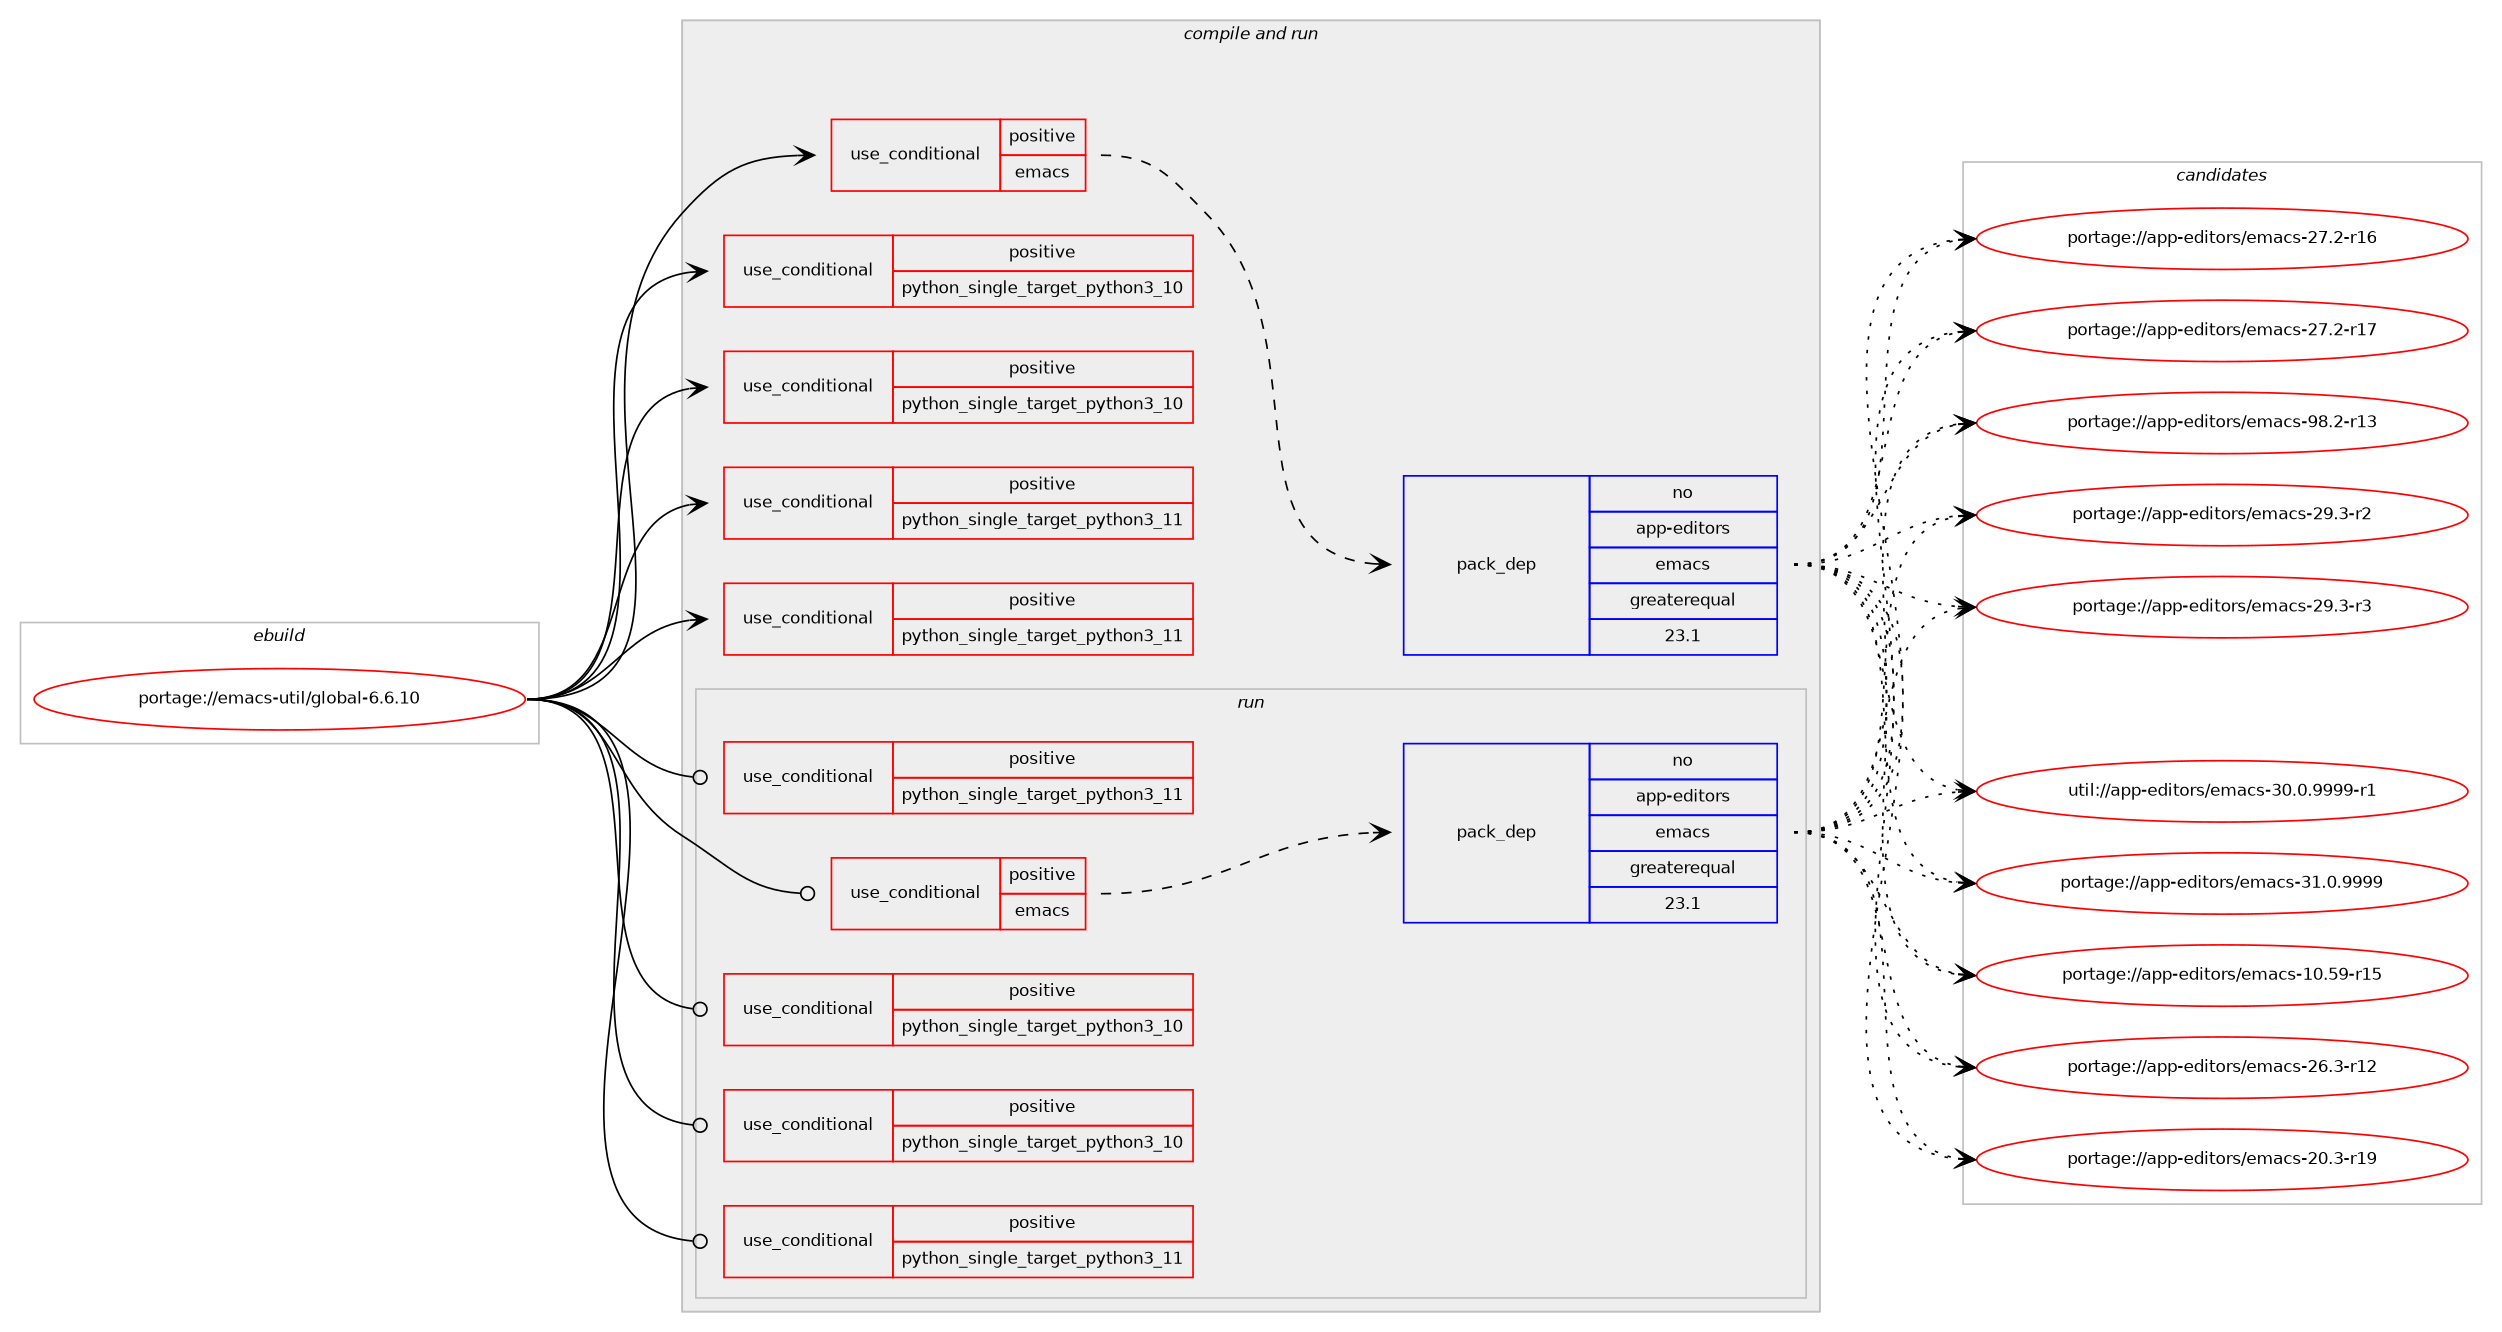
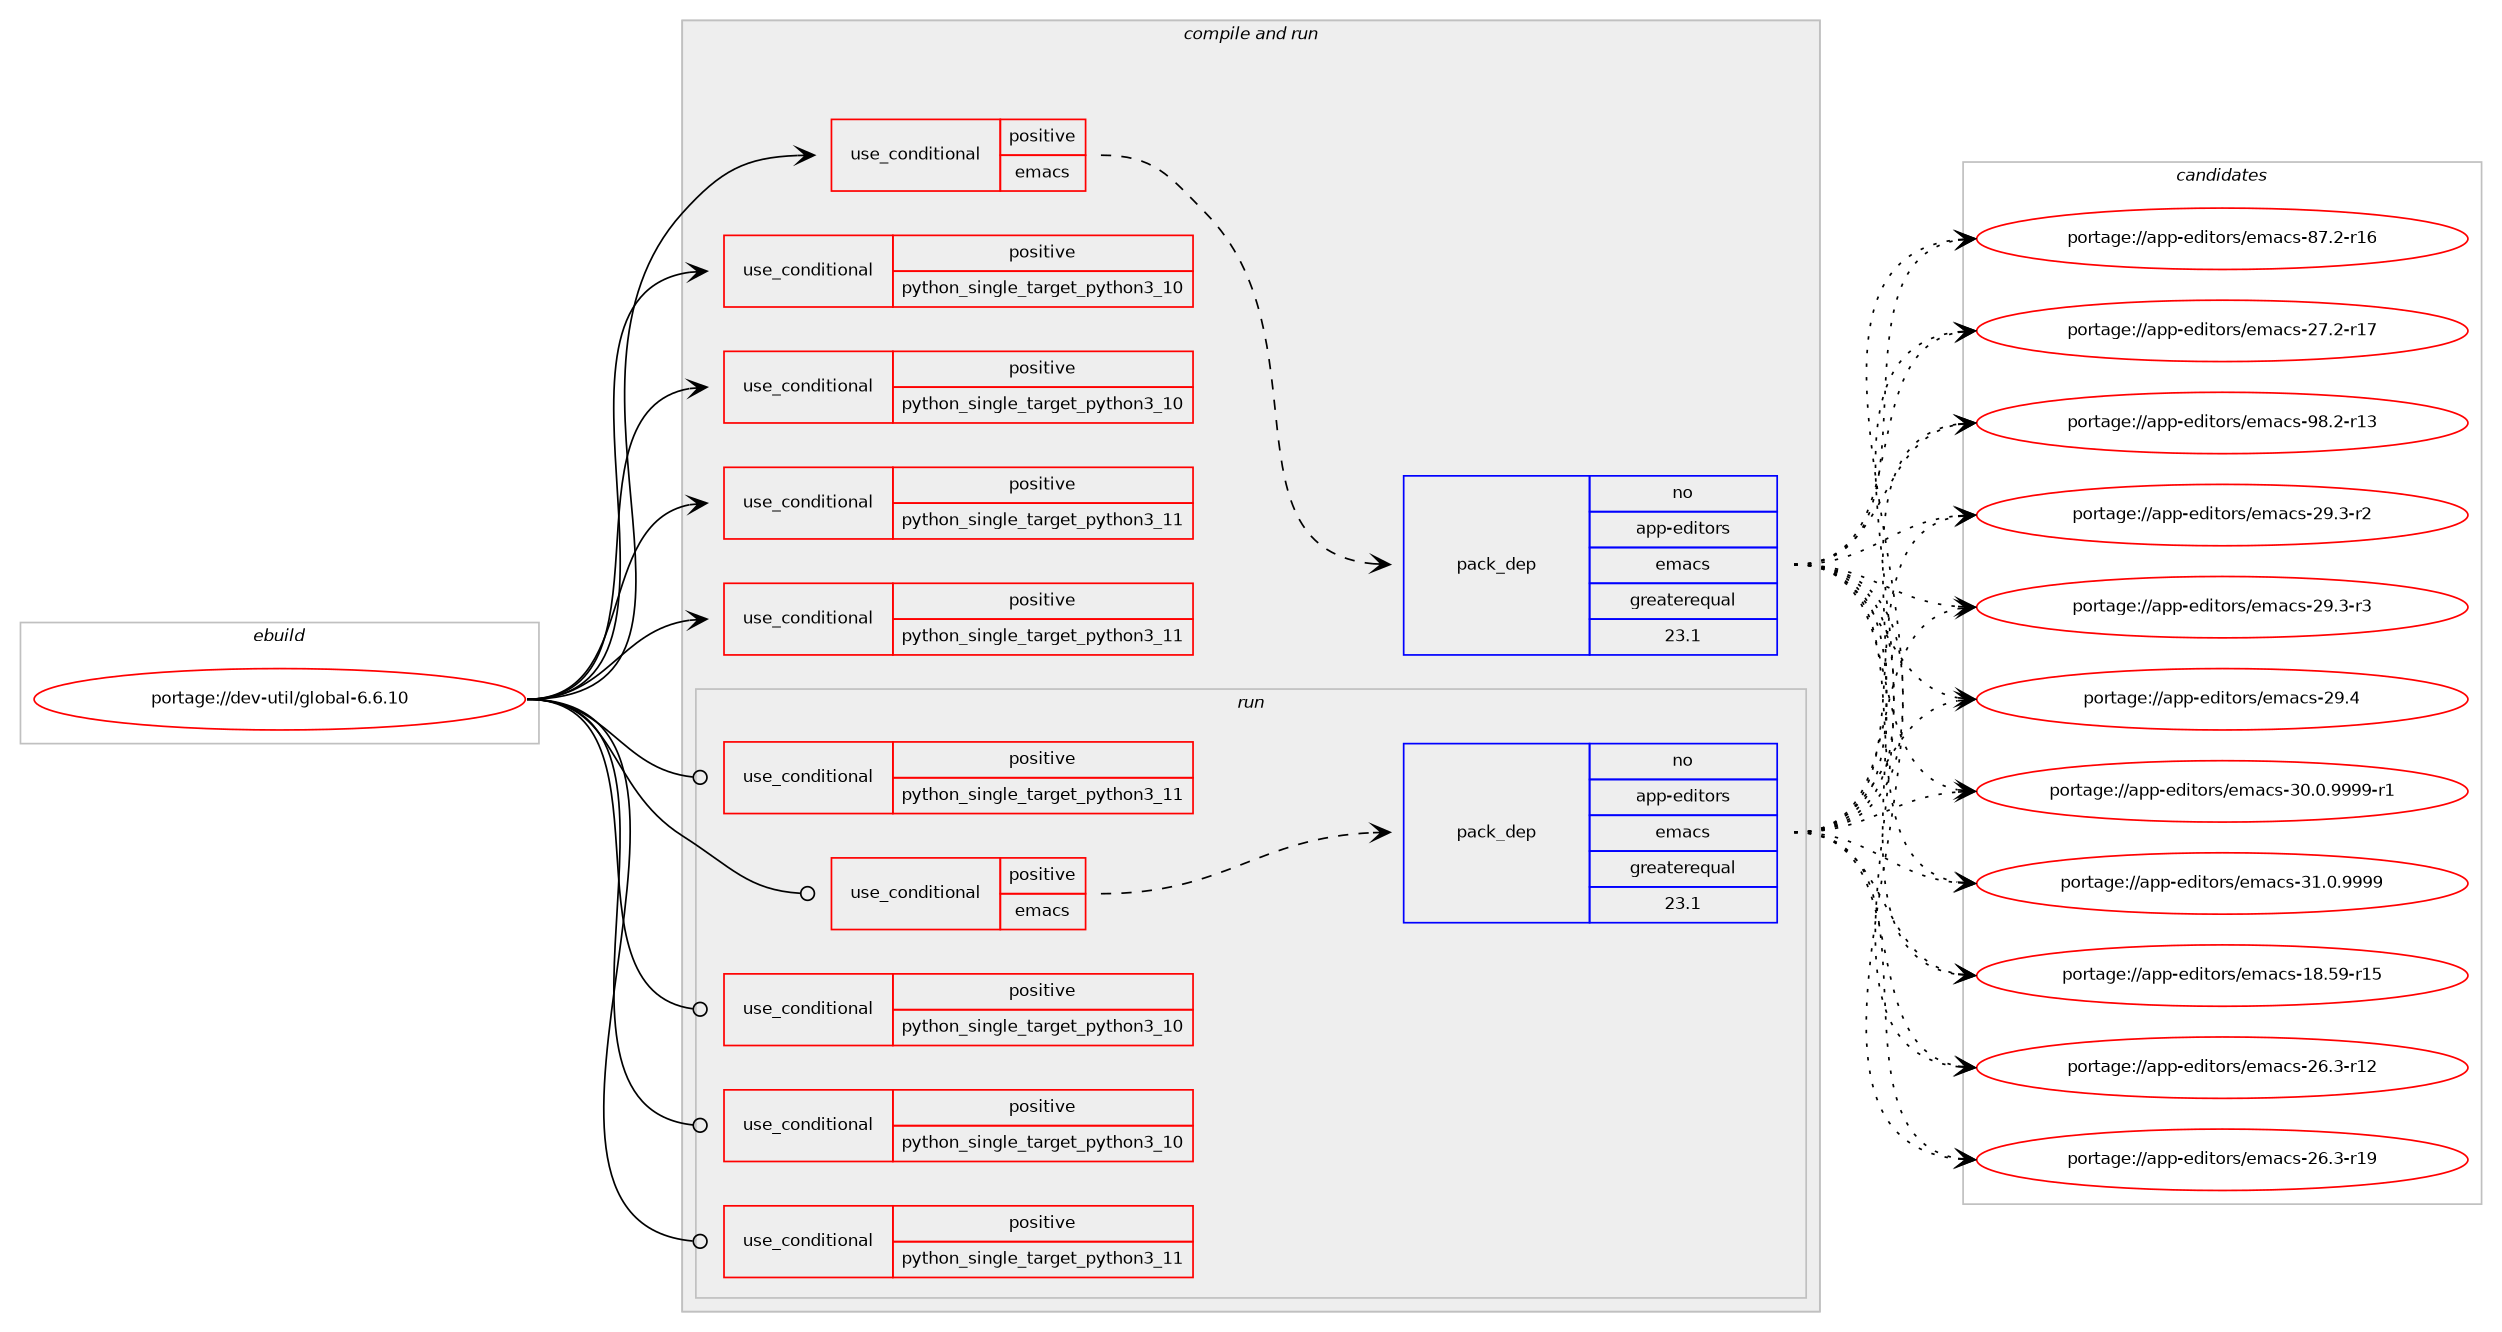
  digraph {
    compound=true
    concentrate=true
    fontname=Helvetica
    fontsize=10
    newrank=true
    rankdir=LR
    ranksep=1.5
    node [color=red fontname=Helvetica fontsize=10]
    edge [arrowhead=vee headport=w style=dotted tailport=e weight=100]
-   n1 [label="portage://emacs-util/global-6.6.10" width=4]
+   n1 [label="portage://dev-util/global-6.6.10" width=4]
    n2 [color=blue label=<<TABLE BORDER="0" CELLBORDER="1" CELLSPACING="0" CELLPADDING="4" WIDTH="220"><TR><TD ROWSPAN="6" CELLPADDING="30">pack_dep</TD></TR><TR><TD WIDTH="110">no</TD></TR><TR><TD>app-editors</TD></TR><TR><TD>emacs</TD></TR><TR><TD>greaterequal</TD></TR><TR><TD>23.1</TD></TR></TABLE>> shape=none]
    n3 [label=<<TABLE BORDER="0" CELLBORDER="1" CELLSPACING="0" CELLPADDING="4"><TR><TD ROWSPAN="3" CELLPADDING="10">use_conditional</TD></TR><TR><TD>positive</TD></TR><TR><TD>emacs</TD></TR></TABLE>> shape=none]
    n4 [label=<<TABLE BORDER="0" CELLBORDER="1" CELLSPACING="0" CELLPADDING="4"><TR><TD ROWSPAN="3" CELLPADDING="10">use_conditional</TD></TR><TR><TD>positive</TD></TR><TR><TD>python_single_target_python3_10</TD></TR></TABLE>> shape=none]
    n5 [label=<<TABLE BORDER="0" CELLBORDER="1" CELLSPACING="0" CELLPADDING="4"><TR><TD ROWSPAN="3" CELLPADDING="10">use_conditional</TD></TR><TR><TD>positive</TD></TR><TR><TD>python_single_target_python3_10</TD></TR></TABLE>> shape=none]
    n6 [label=<<TABLE BORDER="0" CELLBORDER="1" CELLSPACING="0" CELLPADDING="4"><TR><TD ROWSPAN="3" CELLPADDING="10">use_conditional</TD></TR><TR><TD>positive</TD></TR><TR><TD>python_single_target_python3_11</TD></TR></TABLE>> shape=none]
    n7 [label=<<TABLE BORDER="0" CELLBORDER="1" CELLSPACING="0" CELLPADDING="4"><TR><TD ROWSPAN="3" CELLPADDING="10">use_conditional</TD></TR><TR><TD>positive</TD></TR><TR><TD>python_single_target_python3_11</TD></TR></TABLE>> shape=none]
    n8 [label=<<TABLE BORDER="0" CELLBORDER="1" CELLSPACING="0" CELLPADDING="4"><TR><TD ROWSPAN="3" CELLPADDING="10">use_conditional</TD></TR><TR><TD>positive</TD></TR><TR><TD>python_single_target_python3_11</TD></TR></TABLE>> shape=none]
    n9 [color=blue label=<<TABLE BORDER="0" CELLBORDER="1" CELLSPACING="0" CELLPADDING="4" WIDTH="220"><TR><TD ROWSPAN="6" CELLPADDING="30">pack_dep</TD></TR><TR><TD WIDTH="110">no</TD></TR><TR><TD>app-editors</TD></TR><TR><TD>emacs</TD></TR><TR><TD>greaterequal</TD></TR><TR><TD>23.1</TD></TR></TABLE>> shape=none]
    n10 [label=<<TABLE BORDER="0" CELLBORDER="1" CELLSPACING="0" CELLPADDING="4"><TR><TD ROWSPAN="3" CELLPADDING="10">use_conditional</TD></TR><TR><TD>positive</TD></TR><TR><TD>emacs</TD></TR></TABLE>> shape=none]
    n11 [label=<<TABLE BORDER="0" CELLBORDER="1" CELLSPACING="0" CELLPADDING="4"><TR><TD ROWSPAN="3" CELLPADDING="10">use_conditional</TD></TR><TR><TD>positive</TD></TR><TR><TD>python_single_target_python3_10</TD></TR></TABLE>> shape=none]
    n12 [label=<<TABLE BORDER="0" CELLBORDER="1" CELLSPACING="0" CELLPADDING="4"><TR><TD ROWSPAN="3" CELLPADDING="10">use_conditional</TD></TR><TR><TD>positive</TD></TR><TR><TD>python_single_target_python3_10</TD></TR></TABLE>> shape=none]
    n13 [label=<<TABLE BORDER="0" CELLBORDER="1" CELLSPACING="0" CELLPADDING="4"><TR><TD ROWSPAN="3" CELLPADDING="10">use_conditional</TD></TR><TR><TD>positive</TD></TR><TR><TD>python_single_target_python3_11</TD></TR></TABLE>> shape=none]
-   n14 [label="portage://app-editors/emacs-10.59-r15" width=4]
+   n14 [label="portage://app-editors/emacs-18.59-r15" width=4]
    n15 [label="portage://app-editors/emacs-26.3-r12" width=4]
-   n16 [label="portage://app-editors/emacs-20.3-r19" width=4]
-   n17 [label="portage://app-editors/emacs-27.2-r16" width=4]
+   n16 [label="portage://app-editors/emacs-26.3-r19" width=4]
+   n17 [label="portage://app-editors/emacs-87.2-r16" width=4]
    n18 [label="portage://app-editors/emacs-27.2-r17" width=4]
    n19 [label="portage://app-editors/emacs-98.2-r13" width=4]
    n20 [label="portage://app-editors/emacs-29.3-r2" width=4]
    n21 [label="portage://app-editors/emacs-29.3-r3" width=4]
-   n23 [label="util://app-editors/emacs-30.0.9999-r1" width=4]
+   n22 [label="portage://app-editors/emacs-29.4" width=4]
+   n23 [label="portage://app-editors/emacs-30.0.9999-r1" width=4]
    n24 [label="portage://app-editors/emacs-31.0.9999" width=4]
    subgraph cluster_1 {
      color=gray
      label=<<i>ebuild</i>>
      rank=same
      n1
    }
    subgraph cluster_2 {
      color=gray
      label=<<i>dependencies</i>>
      subgraph cluster_3 {
        color=gray
        fillcolor="#eeeeee"
        label=<<i>compile</i>>
        style=filled
        subgraph sub_4 {
          color=gray
          fillcolor="#eeeeee"
          label=<<i>compile</i>>
          style=filled
          n3
          subgraph sub_5 {
            color=gray
            fillcolor="#eeeeee"
            label=<<i>compile</i>>
            style=filled
            n2
          }
        }
        subgraph sub_6 {
          color=gray
          fillcolor="#eeeeee"
          label=<<i>compile</i>>
          style=filled
          n4
        }
        subgraph sub_7 {
          color=gray
          fillcolor="#eeeeee"
          label=<<i>compile</i>>
          style=filled
          n5
        }
        subgraph sub_8 {
          color=gray
          fillcolor="#eeeeee"
          label=<<i>compile</i>>
          style=filled
          n6
        }
        subgraph sub_9 {
          color=gray
          fillcolor="#eeeeee"
          label=<<i>compile</i>>
          style=filled
          n7
        }
      }
      subgraph cluster_10 {
        color=gray
        fillcolor="#eeeeee"
        label=<<i>compile and run</i>>
        style=filled
      }
      subgraph cluster_11 {
        color=gray
        fillcolor="#eeeeee"
        label=<<i>run</i>>
        style=filled
        subgraph sub_12 {
          color=gray
          fillcolor="#eeeeee"
          label=<<i>run</i>>
          style=filled
          n8
        }
        subgraph sub_13 {
          color=gray
          fillcolor="#eeeeee"
          label=<<i>run</i>>
          style=filled
          n10
          subgraph sub_14 {
            color=gray
            fillcolor="#eeeeee"
            label=<<i>run</i>>
            style=filled
            n9
          }
        }
        subgraph sub_15 {
          color=gray
          fillcolor="#eeeeee"
          label=<<i>run</i>>
          style=filled
          n11
        }
        subgraph sub_16 {
          color=gray
          fillcolor="#eeeeee"
          label=<<i>run</i>>
          style=filled
          n12
        }
        subgraph sub_17 {
          color=gray
          fillcolor="#eeeeee"
          label=<<i>run</i>>
          style=filled
          n13
        }
      }
    }
    subgraph cluster_18 {
      color=gray
      label=<<i>candidates</i>>
      rank=same
      subgraph sub_19 {
        color=black
        label=<<i>candidates</i>>
        nodesep=1
        rank=same
        n14
        n15
        n16
        n17
        n18
        n19
        n20
        n21
+       n22
        n23
        n24
      }
      subgraph sub_20 {
        color=black
        label=<<i>candidates</i>>
        nodesep=1
        rank=same
        n14
        n15
        n16
        n17
        n18
        n19
        n20
        n21
+       n22
        n23
        n24
      }
    }
    n1 -> n3 [style=solid weight=20]
    n1 -> n4 [style=solid weight=20]
    n1 -> n5 [style=solid weight=20]
    n1 -> n6 [style=solid weight=20]
    n1 -> n7 [style=solid weight=20]
    n1 -> n8 [arrowhead=odot style=solid weight=20]
    n1 -> n10 [arrowhead=odot style=solid weight=20]
    n1 -> n11 [arrowhead=odot style=solid weight=20]
    n1 -> n12 [arrowhead=odot style=solid weight=20]
    n1 -> n13 [arrowhead=odot style=solid weight=20]
    n2 -> n14
    n2 -> n15
    n2 -> n16
    n2 -> n17
    n2 -> n18
    n2 -> n19
    n2 -> n20
    n2 -> n21
+   n2 -> n22
    n2 -> n23
    n2 -> n24
    n3 -> n2 [style=dashed weight=20]
    n9 -> n14
    n9 -> n15
    n9 -> n16
    n9 -> n17
    n9 -> n18
    n9 -> n19
    n9 -> n20
    n9 -> n21
+   n9 -> n22
    n9 -> n23
    n9 -> n24
    n10 -> n9 [style=dashed weight=20]
  }
